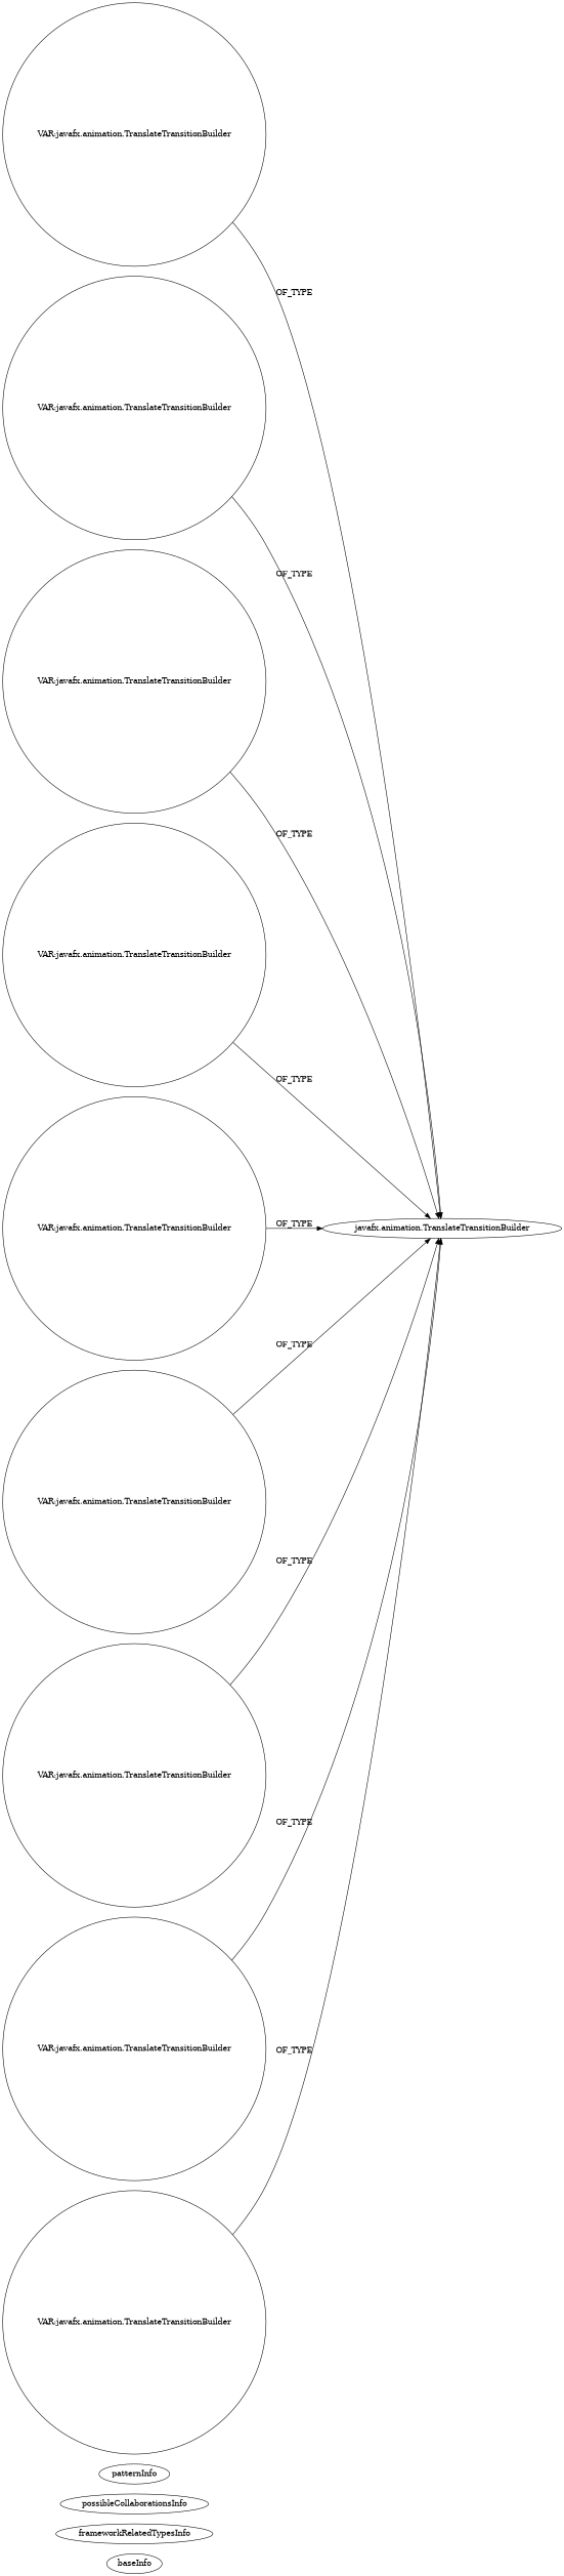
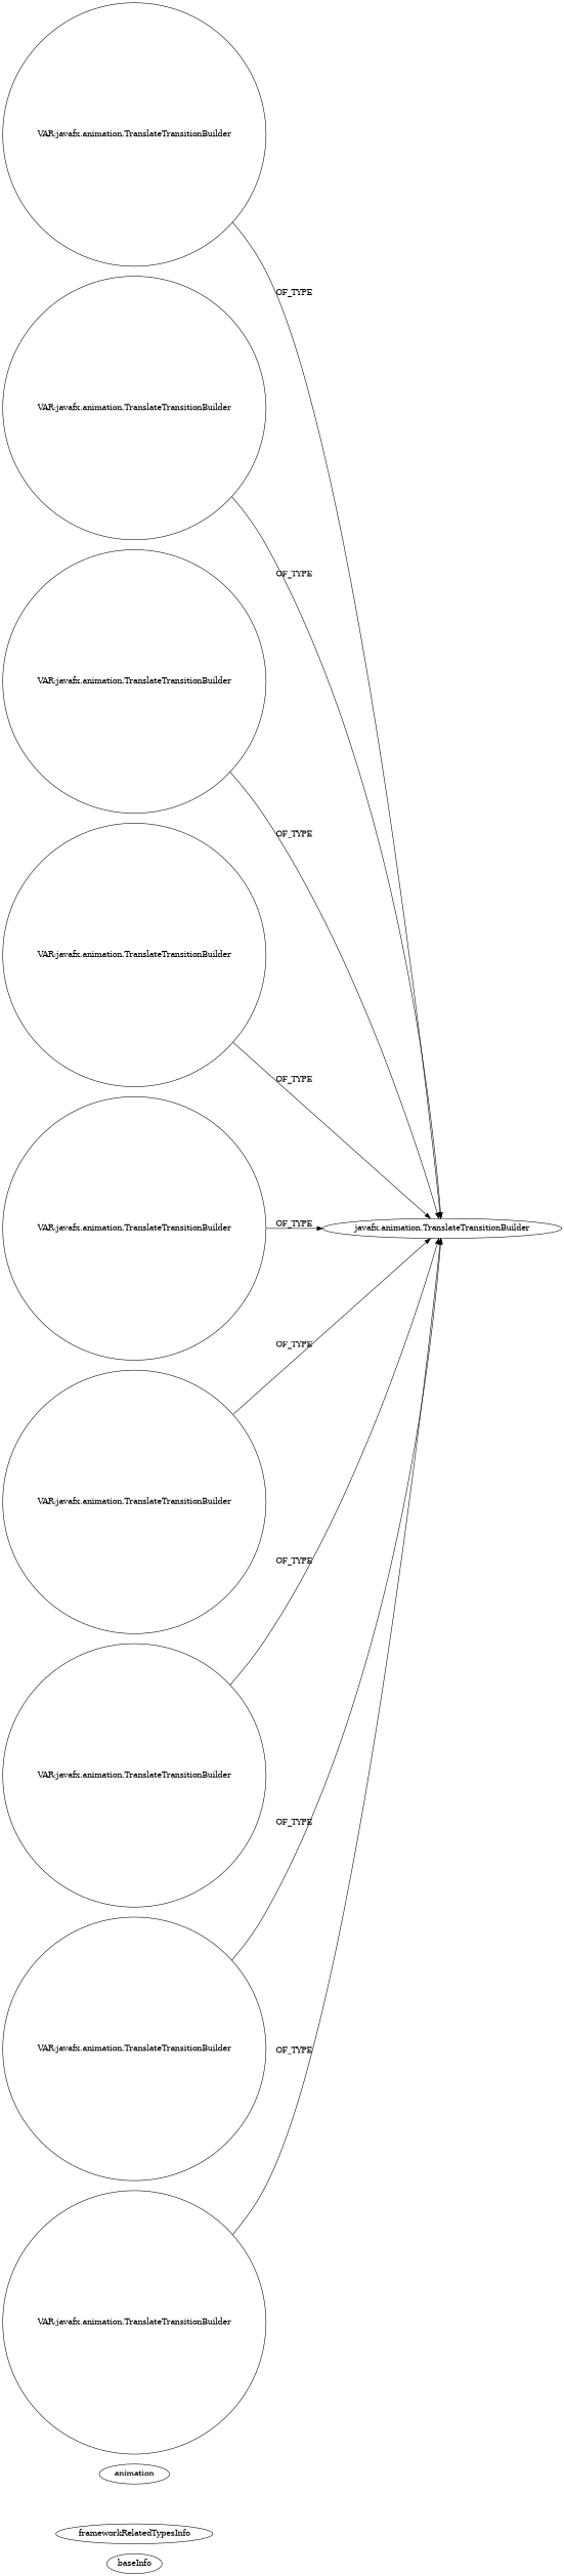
  digraph {
    rankdir=LR
    node [isFrameworkType=false vertexType=VARIABLE_EXPRESION shape=circle]
    baseInfo [category=pattern graphId=3779 isAnonymous=false possibleRelation=false isFrameworkType="" vertexType="" shape=""]
    frameworkRelatedTypesInfo [isFrameworkType="" vertexType="" shape=""]
-   possibleCollaborationsInfo [isFrameworkType="" vertexType="" shape=""]
-   patternInfo [frequency=6.0 patternRootClient=null isFrameworkType="" vertexType="" shape=""]
+   patternInfo [frequency=6.0 patternRootClient=null label=animation isFrameworkType="" vertexType="" shape=""]
    n5 [label="javafx.animation.TranslateTransitionBuilder" vertexType=FRAMEWORK_CLASS_TYPE shape=""]
    n6 [label="VAR:javafx.animation.TranslateTransitionBuilder"]
    n7 [label="VAR:javafx.animation.TranslateTransitionBuilder"]
    n8 [label="VAR:javafx.animation.TranslateTransitionBuilder"]
    n9 [label="VAR:javafx.animation.TranslateTransitionBuilder"]
    n10 [label="VAR:javafx.animation.TranslateTransitionBuilder"]
    n11 [label="VAR:javafx.animation.TranslateTransitionBuilder"]
    n12 [label="VAR:javafx.animation.TranslateTransitionBuilder"]
    n13 [label="VAR:javafx.animation.TranslateTransitionBuilder"]
    n14 [label="VAR:javafx.animation.TranslateTransitionBuilder"]
    n6 -> n5 [label=OF_TYPE]
    n7 -> n5 [label=OF_TYPE]
    n8 -> n5 [label=OF_TYPE]
    n9 -> n5 [label=OF_TYPE]
    n10 -> n5 [label=OF_TYPE]
    n11 -> n5 [label=OF_TYPE]
    n12 -> n5 [label=OF_TYPE]
    n13 -> n5 [label=OF_TYPE]
    n14 -> n5 [label=OF_TYPE]
  }
